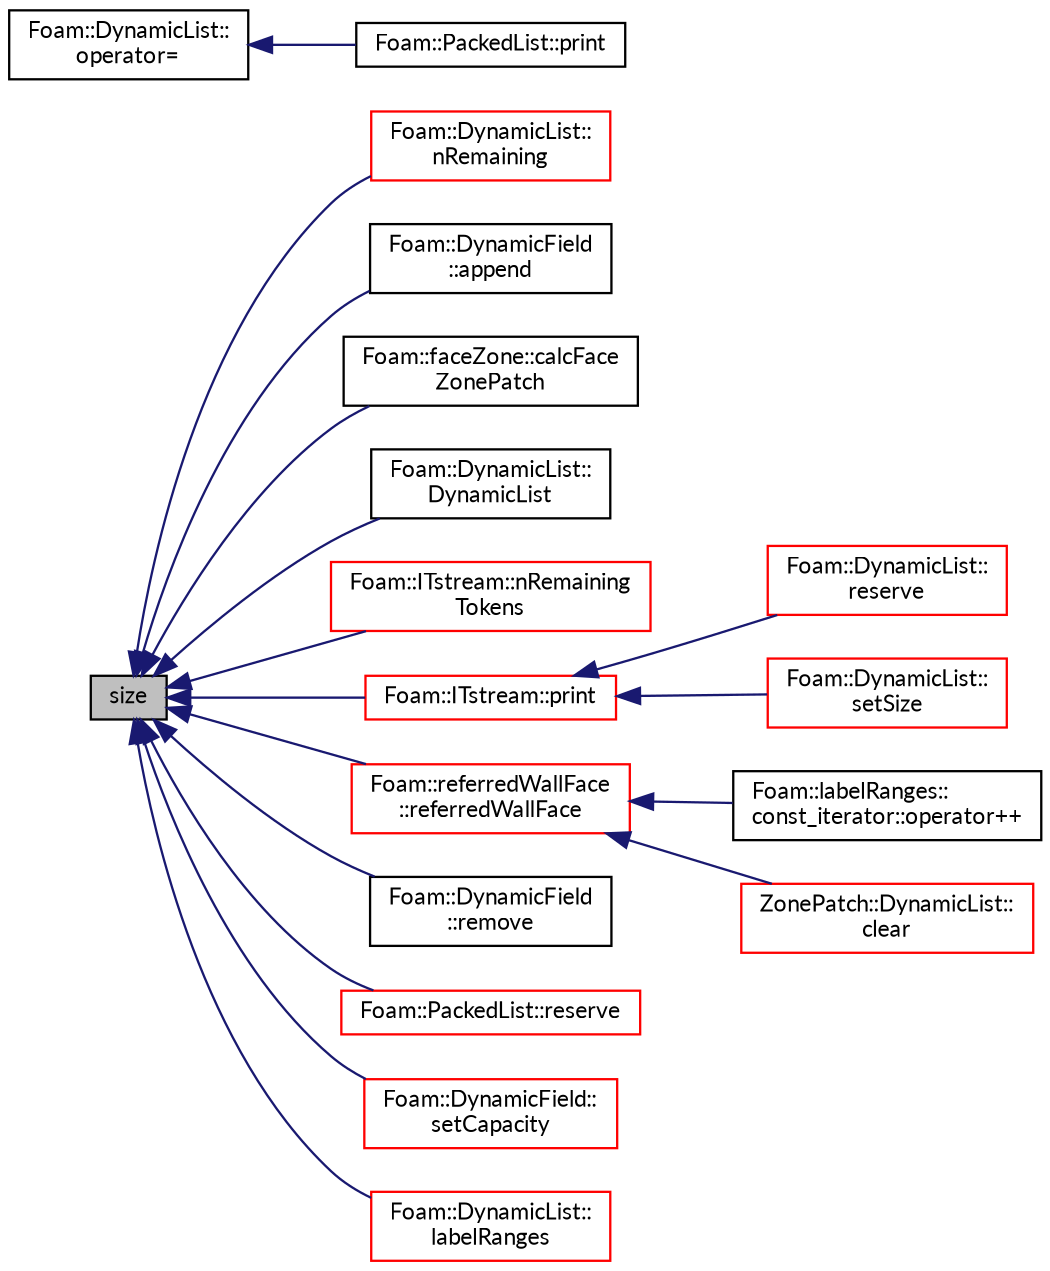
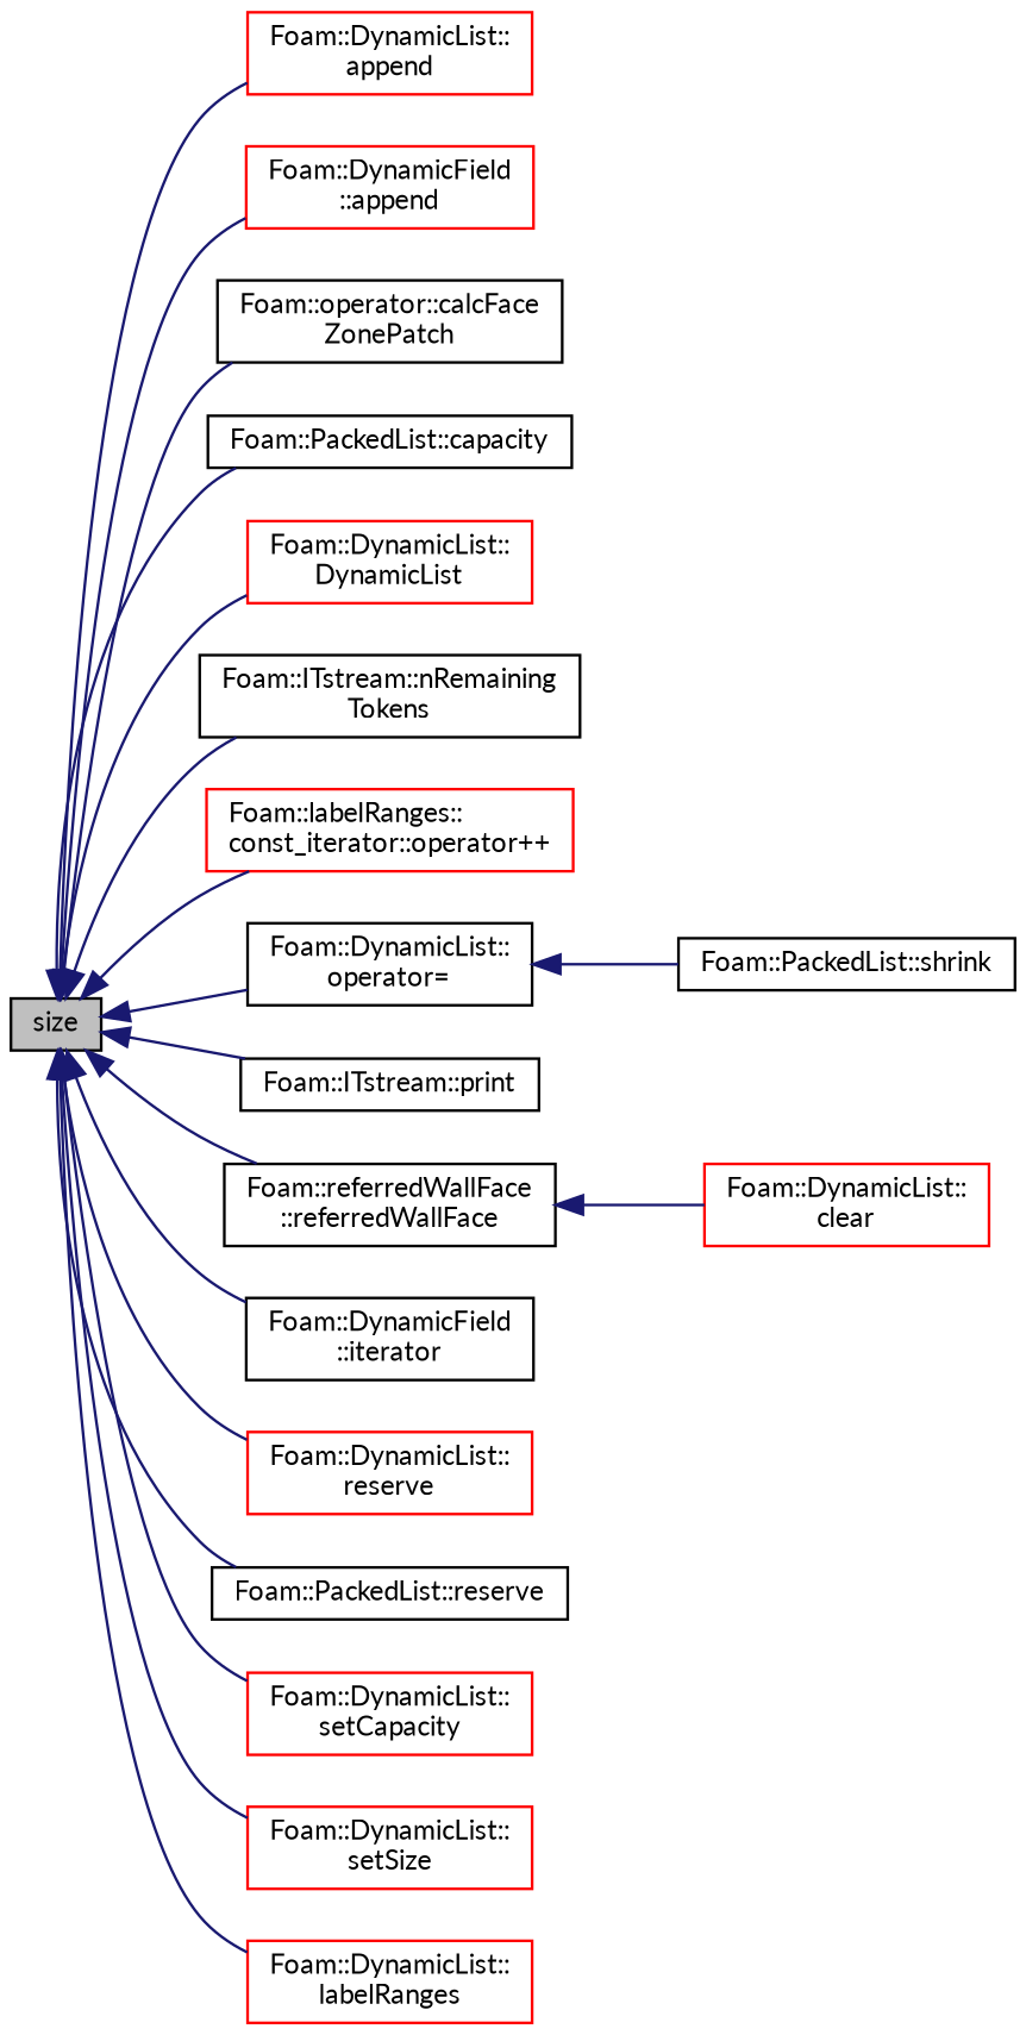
  digraph {
    fontname=Lato
    rankdir=LR
    node [color=black fontname=Lato fontsize=10 shape=record]
    edge [color=midnightblue dir=back fontname=Lato fontsize=10 labelfontname=Helvetica labelfontsize=10 style=solid]
    n1 [fillcolor=grey75 fontcolor=black height=0.2 label=size style=filled width=0.4]
-   n2 [color=red height=0.2 label="Foam::DynamicList::\lnRemaining" width=0.4]
-   n3 [height=0.2 label="Foam::DynamicField\l::append" width=0.4]
-   n4 [height=0.2 label="Foam::faceZone::calcFace\lZonePatch" width=0.4]
-   n6 [height=0.2 label="Foam::DynamicList::\lDynamicList" width=0.4]
-   n7 [color=red height=0.2 label="Foam::ITstream::nRemaining\lTokens" width=0.4]
-   n8 [height=0.2 label="Foam::labelRanges::\lconst_iterator::operator++" width=0.4]
+   n2 [color=red height=0.2 label="Foam::DynamicList::\lappend" width=0.4]
+   n3 [color=red height=0.2 label="Foam::DynamicField\l::append" width=0.4]
+   n4 [height=0.2 label="Foam::operator::calcFace\lZonePatch" width=0.4]
+   n5 [height=0.2 label="Foam::PackedList::capacity" width=0.4]
+   n6 [color=red height=0.2 label="Foam::DynamicList::\lDynamicList" width=0.4]
+   n7 [height=0.2 label="Foam::ITstream::nRemaining\lTokens" width=0.4]
+   n8 [color=red height=0.2 label="Foam::labelRanges::\lconst_iterator::operator++" width=0.4]
    n9 [height=0.2 label="Foam::DynamicList::\loperator=" width=0.4]
-   n10 [color=red height=0.2 label="Foam::ITstream::print" width=0.4]
-   n11 [color=red height=0.2 label="Foam::referredWallFace\l::referredWallFace" width=0.4]
-   n12 [height=0.2 label="Foam::DynamicField\l::remove" width=0.4]
+   n10 [height=0.2 label="Foam::ITstream::print" width=0.4]
+   n11 [height=0.2 label="Foam::referredWallFace\l::referredWallFace" width=0.4]
+   n12 [height=0.2 label="Foam::DynamicField\l::iterator" width=0.4]
    n13 [color=red height=0.2 label="Foam::DynamicList::\lreserve" width=0.4]
-   n14 [color=red height=0.2 label="Foam::PackedList::reserve" width=0.4]
-   n15 [color=red height=0.2 label="Foam::DynamicField::\lsetCapacity" width=0.4]
+   n14 [height=0.2 label="Foam::PackedList::reserve" width=0.4]
+   n15 [color=red height=0.2 label="Foam::DynamicList::\lsetCapacity" width=0.4]
    n16 [color=red height=0.2 label="Foam::DynamicList::\lsetSize" width=0.4]
    n17 [color=red height=0.2 label="Foam::DynamicList::\llabelRanges" width=0.4]
-   n18 [color=red height=0.2 label="ZonePatch::DynamicList::\lclear" width=0.4]
-   n19 [height=0.2 label="Foam::PackedList::print" width=0.4]
+   n18 [color=red height=0.2 label="Foam::DynamicList::\lclear" width=0.4]
+   n19 [height=0.2 label="Foam::PackedList::shrink" width=0.4]
    n1 -> n2
    n1 -> n3
    n1 -> n4
+   n1 -> n5
    n1 -> n6
    n1 -> n7
-   n11 -> n8
+   n1 -> n8
+   n1 -> n9
    n1 -> n10
    n1 -> n11
    n1 -> n12
-   n10 -> n13
+   n1 -> n13
    n1 -> n14
    n1 -> n15
-   n10 -> n16
+   n1 -> n16
    n1 -> n17
    n9 -> n19
    n11 -> n18
  }
